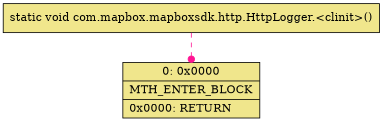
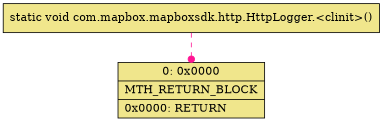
  digraph {
    node [shape=record style=filled fillcolor=khaki]
-   n1 [label="{0\:\ 0x0000|MTH_ENTER_BLOCK\l|0x0000: RETURN   \l}"]
+   n1 [label="{0\:\ 0x0000|MTH_RETURN_BLOCK\l|0x0000: RETURN   \l}"]
    n2 [label="{static void com.mapbox.mapboxsdk.http.HttpLogger.\<clinit\>() }"]
    n2 -> n1 [color=deeppink style=dashed arrowhead=dot]
  }
